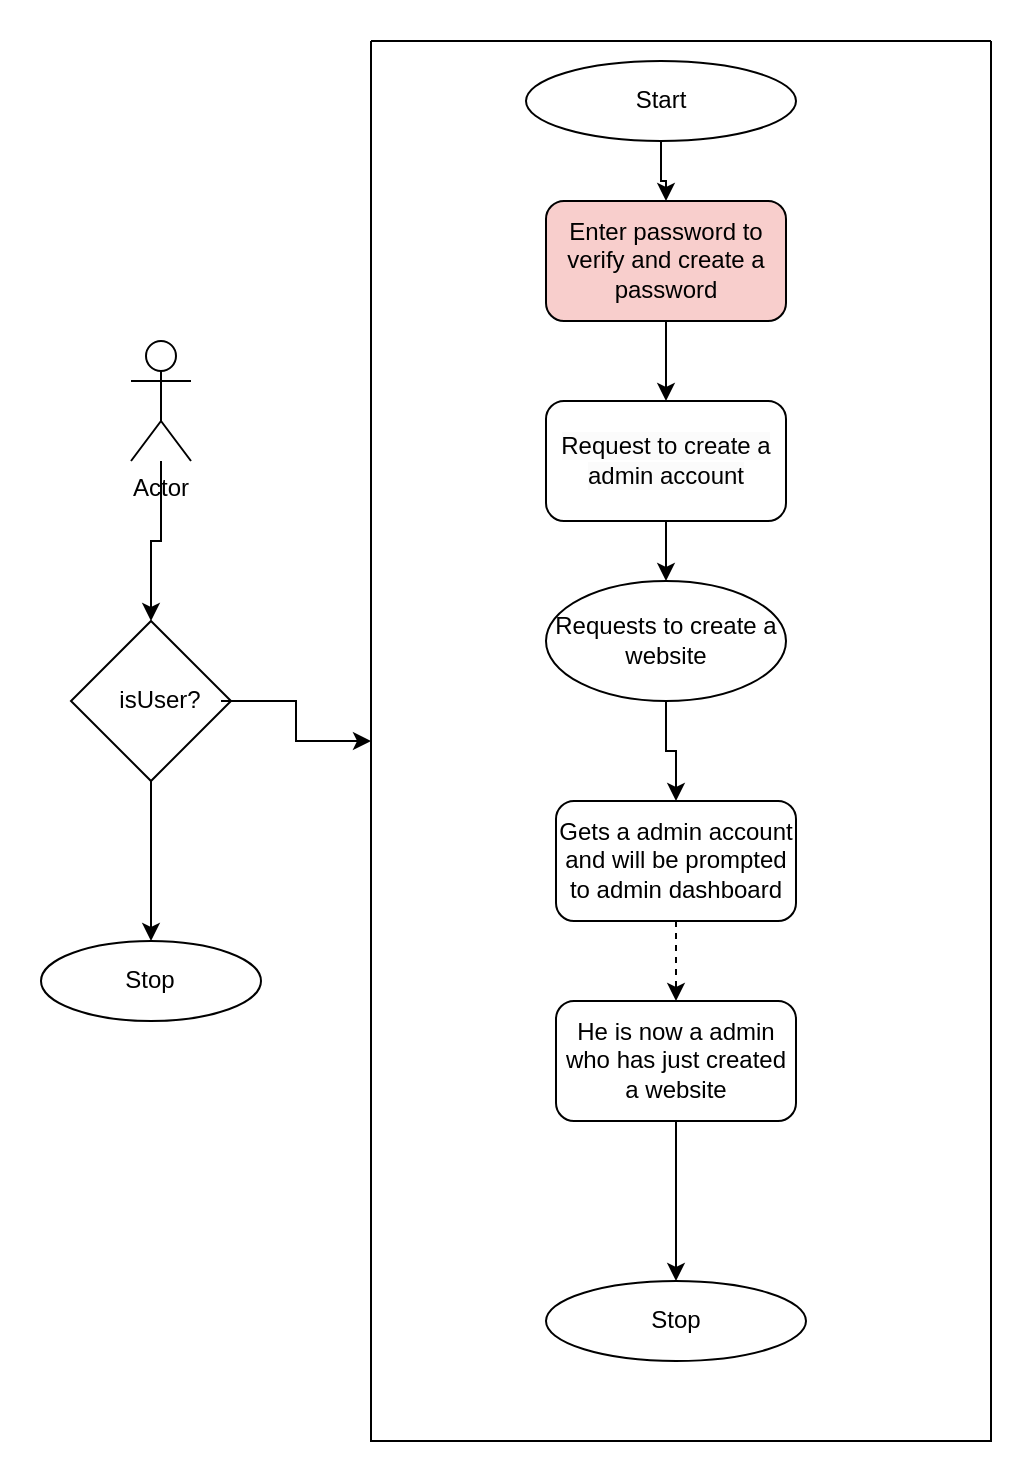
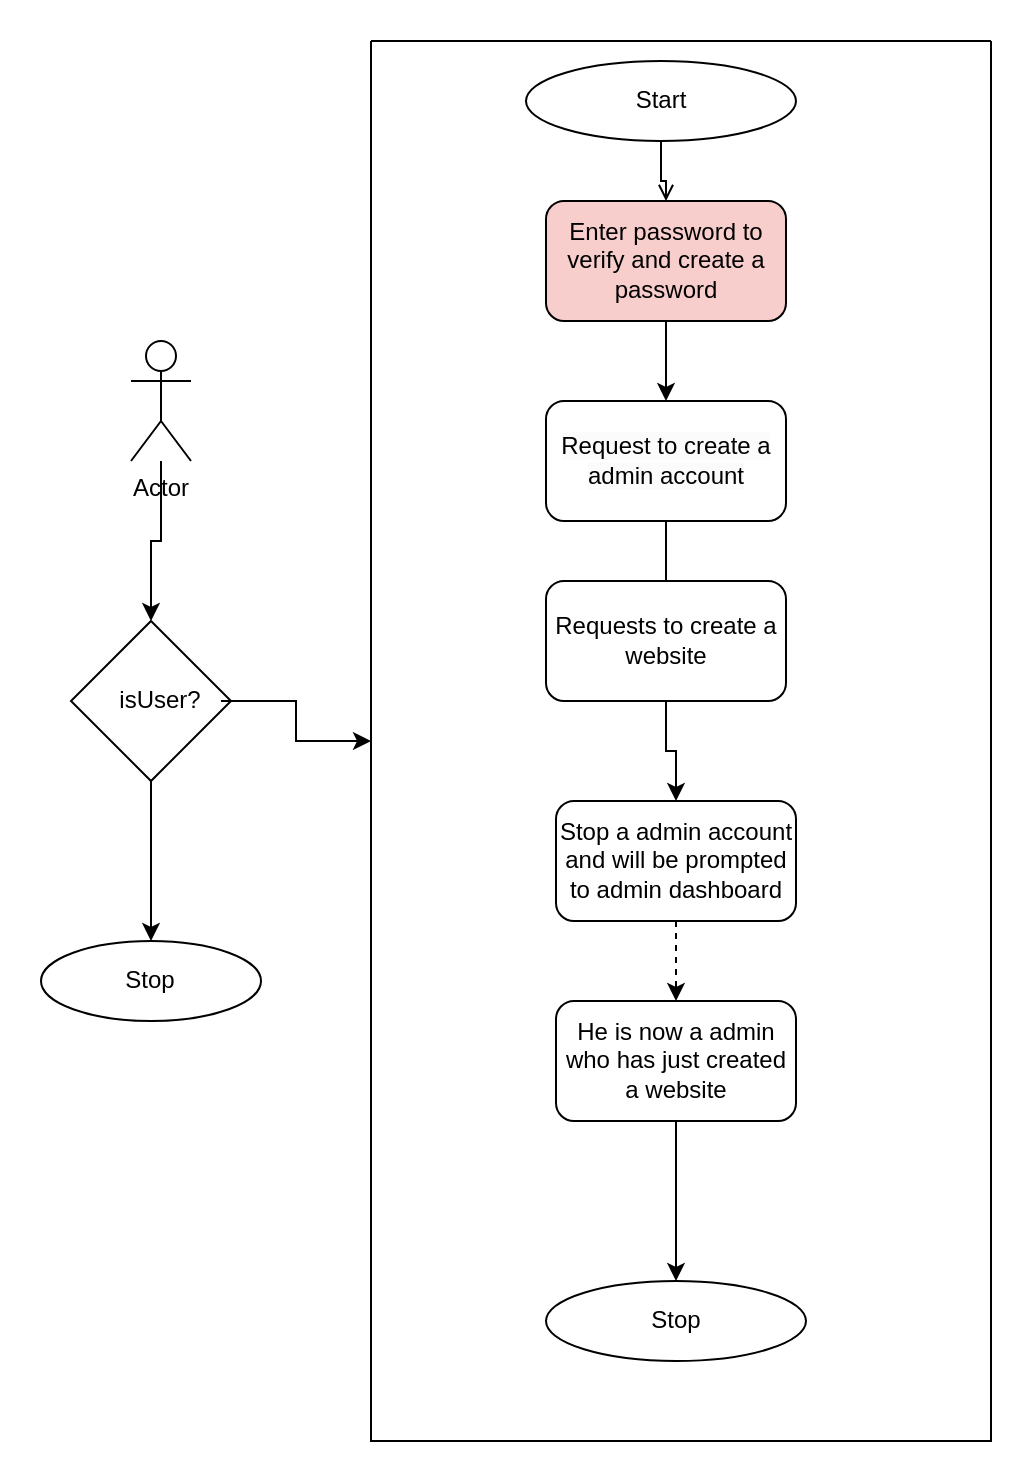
  <mxCell id="0" />
  <mxCell id="1" parent="0" />
  <mxCell id="2" style="edgeStyle=orthogonalEdgeStyle;rounded=0;orthogonalLoop=1;jettySize=auto;html=1;entryX=0.5;entryY=0;entryDx=0;entryDy=0;" edge="1" parent="1" source="3" target="19"><mxGeometry relative="1" as="geometry" /></mxCell>
  <mxCell id="3" value="Actor" style="shape=umlActor;verticalLabelPosition=bottom;verticalAlign=top;html=1;outlineConnect=0;" vertex="1" parent="1"><mxGeometry x="65" y="170" width="30" height="60" as="geometry" /></mxCell>
  <mxCell id="4" value="" style="swimlane;startSize=0;" vertex="1" parent="1"><mxGeometry x="185" y="20" width="310" height="700" as="geometry" /></mxCell>
- <mxCell id="5" value="" style="edgeStyle=orthogonalEdgeStyle;rounded=0;orthogonalLoop=1;jettySize=auto;html=1;" edge="1" parent="4" source="6" target="8"><mxGeometry relative="1" as="geometry" /></mxCell>
+ <mxCell id="5" value="" style="edgeStyle=orthogonalEdgeStyle;rounded=0;orthogonalLoop=1;jettySize=auto;html=1;endArrow=none;" edge="1" parent="4" source="6" target="8"><mxGeometry relative="1" as="geometry" /></mxCell>
  <mxCell id="6" value="&lt;span style=&quot;color: rgb(0, 0, 0); font-family: Helvetica; font-size: 12px; font-style: normal; font-variant-ligatures: normal; font-variant-caps: normal; font-weight: 400; letter-spacing: normal; orphans: 2; text-align: center; text-indent: 0px; text-transform: none; widows: 2; word-spacing: 0px; -webkit-text-stroke-width: 0px; white-space: normal; background-color: rgb(251, 251, 251); text-decoration-thickness: initial; text-decoration-style: initial; text-decoration-color: initial; display: inline !important; float: none;&quot;&gt;Request to create a admin account&lt;/span&gt;" style="rounded=1;whiteSpace=wrap;html=1;" vertex="1" parent="4"><mxGeometry x="87.5" y="180" width="120" height="60" as="geometry" /></mxCell>
  <mxCell id="7" value="" style="edgeStyle=orthogonalEdgeStyle;rounded=0;orthogonalLoop=1;jettySize=auto;html=1;" edge="1" parent="4" source="8" target="10"><mxGeometry relative="1" as="geometry" /></mxCell>
- <mxCell id="8" value="Requests to create a website" style="ellipse;whiteSpace=wrap;html=1;" vertex="1" parent="4"><mxGeometry x="87.5" y="270" width="120" height="60" as="geometry" /></mxCell>
+ <mxCell id="8" value="Requests to create a website" style="rounded=1;whiteSpace=wrap;html=1;" vertex="1" parent="4"><mxGeometry x="87.5" y="270" width="120" height="60" as="geometry" /></mxCell>
  <mxCell id="9" value="" style="edgeStyle=orthogonalEdgeStyle;rounded=0;orthogonalLoop=1;jettySize=auto;html=1;dashed=1;" edge="1" parent="4" source="10" target="12"><mxGeometry relative="1" as="geometry" /></mxCell>
- <mxCell id="10" value="Gets a admin account and will be prompted to admin dashboard" style="whiteSpace=wrap;html=1;rounded=1;" vertex="1" parent="4"><mxGeometry x="92.5" y="380" width="120" height="60" as="geometry" /></mxCell>
+ <mxCell id="10" value="Stop a admin account and will be prompted to admin dashboard" style="whiteSpace=wrap;html=1;rounded=1;" vertex="1" parent="4"><mxGeometry x="92.5" y="380" width="120" height="60" as="geometry" /></mxCell>
  <mxCell id="11" value="" style="edgeStyle=orthogonalEdgeStyle;rounded=0;orthogonalLoop=1;jettySize=auto;html=1;" edge="1" parent="4" source="12" target="13"><mxGeometry relative="1" as="geometry" /></mxCell>
  <mxCell id="12" value="He is now a admin who has just created a website" style="whiteSpace=wrap;html=1;rounded=1;" vertex="1" parent="4"><mxGeometry x="92.5" y="480" width="120" height="60" as="geometry" /></mxCell>
  <mxCell id="13" value="Stop" style="ellipse;whiteSpace=wrap;html=1;rounded=1;" vertex="1" parent="4"><mxGeometry x="87.5" y="620" width="130" height="40" as="geometry" /></mxCell>
  <mxCell id="14" value="" style="edgeStyle=orthogonalEdgeStyle;rounded=0;orthogonalLoop=1;jettySize=auto;html=1;" edge="1" parent="4" source="15" target="6"><mxGeometry relative="1" as="geometry" /></mxCell>
  <mxCell id="15" value="Enter password to verify and create a password" style="whiteSpace=wrap;html=1;rounded=1;fillColor=#f8cecc;" vertex="1" parent="4"><mxGeometry x="87.5" y="80" width="120" height="60" as="geometry" /></mxCell>
- <mxCell id="16" value="" style="edgeStyle=orthogonalEdgeStyle;rounded=0;orthogonalLoop=1;jettySize=auto;html=1;" edge="1" parent="4" source="17" target="15"><mxGeometry relative="1" as="geometry" /></mxCell>
+ <mxCell id="16" value="" style="edgeStyle=orthogonalEdgeStyle;rounded=0;orthogonalLoop=1;jettySize=auto;html=1;endArrow=open;" edge="1" parent="4" source="17" target="15"><mxGeometry relative="1" as="geometry" /></mxCell>
  <mxCell id="17" value="Start" style="ellipse;whiteSpace=wrap;html=1;" vertex="1" parent="4"><mxGeometry x="77.5" y="10" width="135" height="40" as="geometry" /></mxCell>
  <mxCell id="18" value="" style="edgeStyle=orthogonalEdgeStyle;rounded=0;orthogonalLoop=1;jettySize=auto;html=1;" edge="1" parent="1" source="19" target="22"><mxGeometry relative="1" as="geometry" /></mxCell>
  <mxCell id="19" value="" style="rhombus;whiteSpace=wrap;html=1;" vertex="1" parent="1"><mxGeometry x="35" y="310" width="80" height="80" as="geometry" /></mxCell>
  <mxCell id="20" style="edgeStyle=orthogonalEdgeStyle;rounded=0;orthogonalLoop=1;jettySize=auto;html=1;entryX=0;entryY=0.5;entryDx=0;entryDy=0;" edge="1" parent="1" source="21" target="4"><mxGeometry relative="1" as="geometry" /></mxCell>
  <mxCell id="21" value="isUser?" style="text;html=1;align=center;verticalAlign=middle;whiteSpace=wrap;rounded=0;" vertex="1" parent="1"><mxGeometry x="50" y="335" width="60" height="30" as="geometry" /></mxCell>
  <mxCell id="22" value="Stop" style="ellipse;whiteSpace=wrap;html=1;" vertex="1" parent="1"><mxGeometry x="20" y="470" width="110" height="40" as="geometry" /></mxCell>
